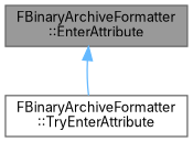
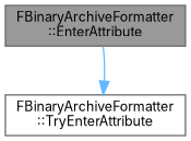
  digraph {
    rankdir=TB
    fontname=Inter
    node [fontname=Inter fontsize=10 shape=box style=filled]
    n1 [color=gray40 fillcolor=grey60 fontcolor=black height=0.2 label="FBinaryArchiveFormatter\l::EnterAttribute" width=0.4]
    n2 [color=grey40 fillcolor=white height=0.2 label="FBinaryArchiveFormatter\l::TryEnterAttribute" width=0.4]
-   n1 -> n2 [color=steelblue1 dir=back fontname=Inter fontsize=10 labelfontname=Helvetica labelfontsize=10 style=solid]
+   n2 -> n1 [color=steelblue1 dir=back fontname=Inter fontsize=10 labelfontname=Helvetica labelfontsize=10 style=solid]
  }
